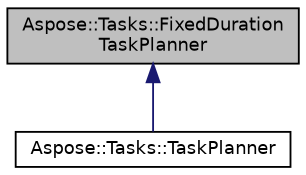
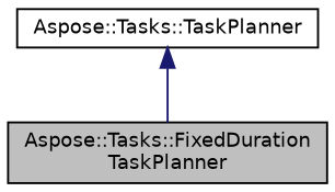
  digraph {
    node [color=black fontname=Helvetica fontsize=10 shape=record style=filled]
    n1 [fillcolor=grey75 fontcolor=black height=0.2 label="Aspose::Tasks::FixedDuration\lTaskPlanner" width=0.4]
    n2 [fillcolor=white height=0.2 label="Aspose::Tasks::TaskPlanner" width=0.4]
-   n1 -> n2 [color=midnightblue dir=back fontname=Helvetica fontsize=10 labelfontname=Helvetica labelfontsize=10 style=solid]
+   n2 -> n1 [color=midnightblue dir=back fontname=Helvetica fontsize=10 labelfontname=Helvetica labelfontsize=10 style=solid]
  }
